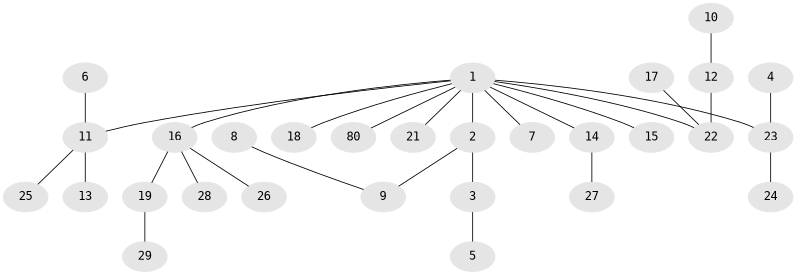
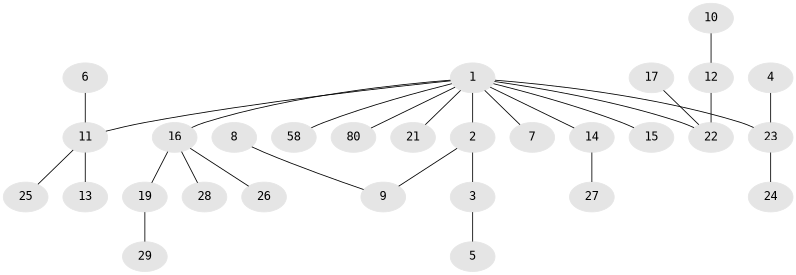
  graph {
    fontname="DejaVu Sans Mono"
    node [color=gray90 fontname="DejaVu Sans Mono" style=filled]
    edge [fontname="DejaVu Sans Mono" weight=1.0]
    1
    2
    7
    11
    14
    15
    16
-   18
+   18 [label=58]
    n9 [label=80]
    21
    22
    23
    3
    9
    13
    25
    27
    19
    28
    26
    24
    5
    4
    6
    8
    10
    12
    29
    17
    1 -- 2
    1 -- 7
    1 -- 11
    1 -- 14
    1 -- 15
    1 -- 16
    1 -- 18
    1 -- n9
    1 -- 21
    1 -- 22
    1 -- 23
    2 -- 3
    2 -- 9
    11 -- 13
    11 -- 25
    14 -- 27
    16 -- 19
    16 -- 28
    16 -- 26
    23 -- 24
    3 -- 5
    19 -- 29
    4 -- 23
    6 -- 11
    8 -- 9
    10 -- 12
    12 -- 22
    17 -- 22
  }
